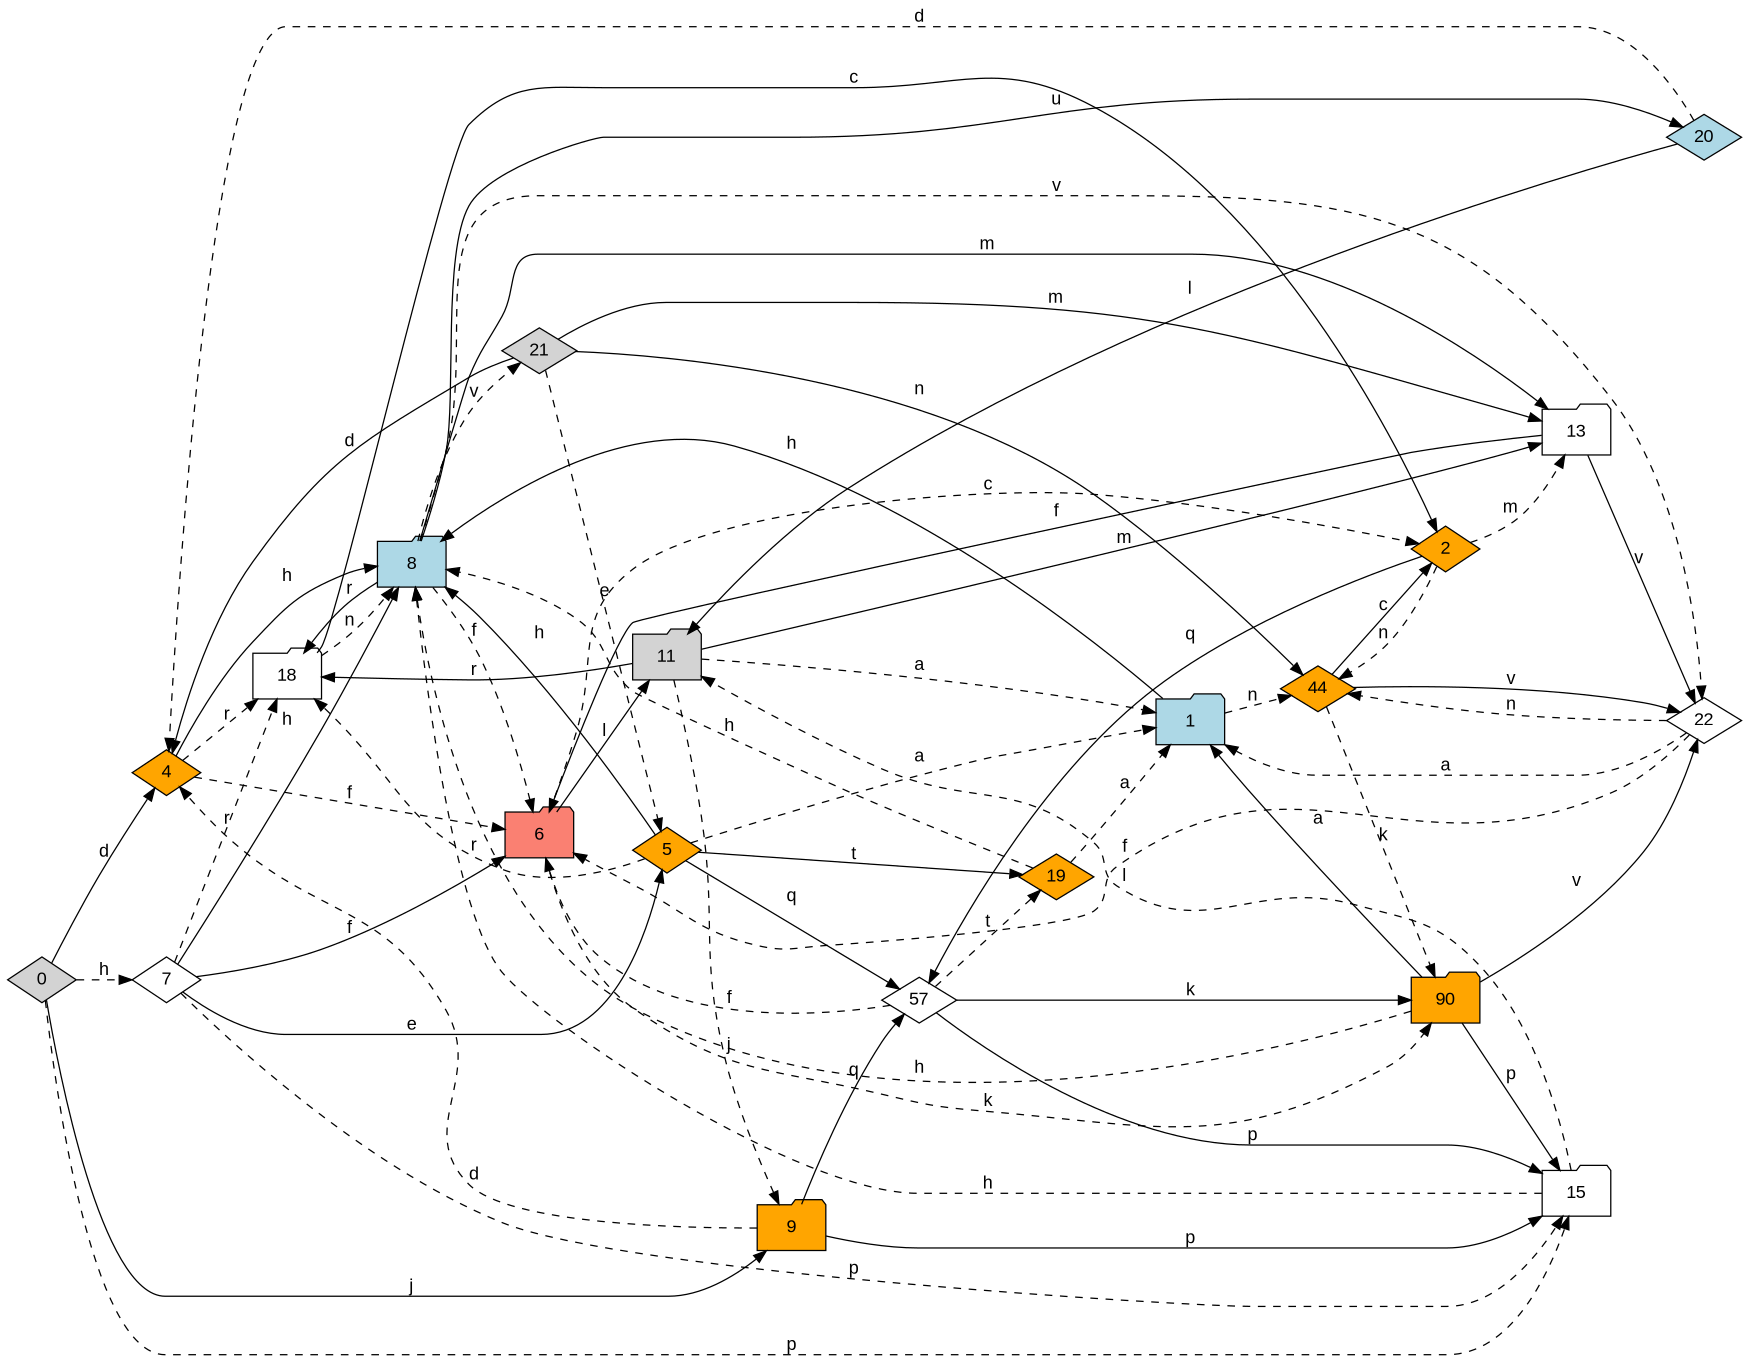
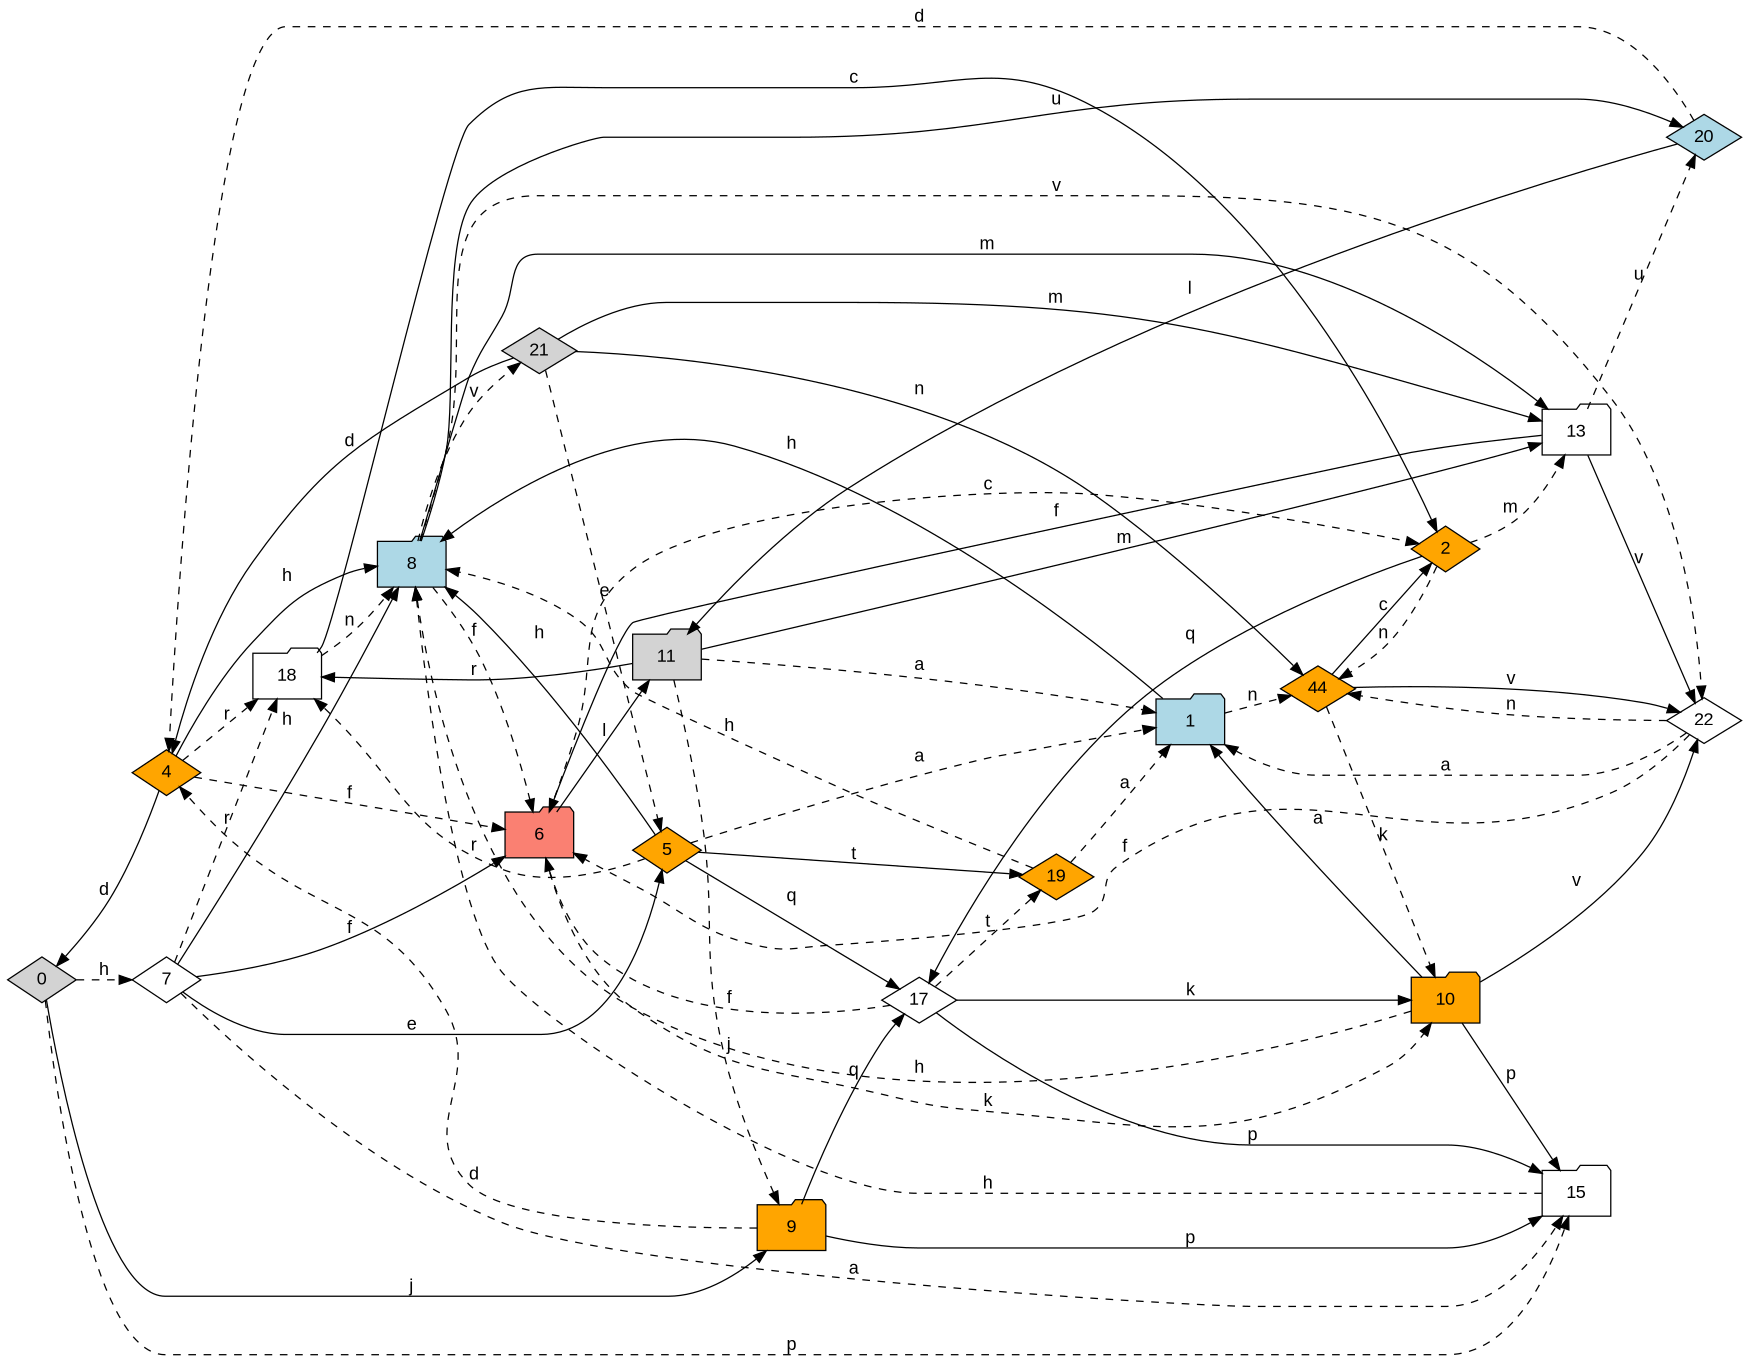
  strict digraph {
    fontname="Liberation Sans"
    rankdir=LR
    node [fillcolor=orange fontname="Liberation Sans" shape=diamond style=filled]
    edge [fontname="Liberation Sans" style=dashed]
    0 [fillcolor=lightgrey]
    4
    7 [fillcolor=white]
    9 [shape=folder]
    15 [fillcolor=white shape=folder]
    8 [fillcolor=lightblue shape=folder]
    6 [fillcolor=salmon shape=folder]
    18 [fillcolor=white shape=folder]
    5
-   17 [fillcolor=white label=57]
+   17 [fillcolor=white]
    11 [fillcolor=lightgrey shape=folder]
    1 [fillcolor=lightblue shape=folder]
    n13 [label=44]
    13 [fillcolor=white shape=folder]
    20 [fillcolor=lightblue]
    21 [fillcolor=lightgrey]
    22 [fillcolor=white]
    2
-   10 [shape=folder label=90]
+   10 [shape=folder]
    19
-   0 -> 4 [label=d style=solid]
+   4 -> 0 [label=d style=solid]
    0 -> 7 [label=h]
    0 -> 9 [label=j style=solid]
    0 -> 15 [label=p]
    4 -> 8 [label=h style=solid]
    4 -> 6 [label=f]
    4 -> 18 [label=r]
-   7 -> 15 [label=p]
+   7 -> 15 [label=a]
    7 -> 8 [label=h style=solid]
    7 -> 6 [label=f style=solid]
    7 -> 18 [label=r]
    7 -> 5 [label=e style=solid]
    9 -> 4 [label=d]
    9 -> 15 [label=p style=solid]
    9 -> 17 [label=q style=solid]
    15 -> 8 [label=h]
-   15 -> 11 [label=l]
    8 -> 6 [label=f]
-   8 -> 18 [label=r style=solid]
    8 -> 13 [label=m style=solid]
    8 -> 20 [label=u style=solid]
    8 -> 21 [label=v]
    8 -> 22 [label=v]
    6 -> 11 [label=l style=solid]
    6 -> 2 [label=c]
    6 -> 10 [label=k]
    18 -> 8 [label=n]
    18 -> 2 [label=c style=solid]
    5 -> 8 [label=h style=solid]
    5 -> 18 [label=r]
    5 -> 17 [label=q style=solid]
    5 -> 1 [label=a]
    5 -> 19 [label=t style=solid]
    17 -> 15 [label=p style=solid]
    17 -> 6 [label=f]
    17 -> 10 [label=k style=solid]
    17 -> 19 [label=t]
    11 -> 9 [label=j]
    11 -> 18 [label=r style=solid]
    11 -> 1 [label=a]
    11 -> 13 [label=m style=solid]
    1 -> 8 [label=h style=solid]
    1 -> n13 [label=n]
    n13 -> 22 [label=v style=solid]
    n13 -> 2 [label=c style=solid]
    n13 -> 10 [label=k]
    13 -> 6 [label=f style=solid]
+   13 -> 20 [label=u]
    13 -> 22 [label=v style=solid]
    20 -> 4 [label=d]
    20 -> 11 [label=l style=solid]
    21 -> 4 [label=d style=solid]
    21 -> 5 [label=e]
    21 -> n13 [label=n style=solid]
    21 -> 13 [label=m style=solid]
    22 -> 6 [label=f]
    22 -> 1 [label=a]
    22 -> n13 [label=n]
    2 -> 17 [label=q style=solid]
    2 -> n13 [label=n]
    2 -> 13 [label=m]
    10 -> 15 [label=p style=solid]
    10 -> 8 [label=h]
    10 -> 1 [label=a style=solid]
    10 -> 22 [label=v style=solid]
    19 -> 8 [label=h]
    19 -> 1 [label=a]
  }
